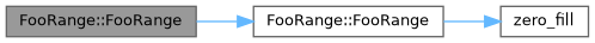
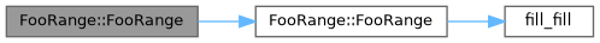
  digraph {
    rankdir=LR
    node [color=grey40 fillcolor=white fontname=Helvetica fontsize=10 shape=box style=filled]
    edge [color=steelblue1 fontname=Helvetica fontsize=10 labelfontname=Helvetica labelfontsize=10 style=solid]
    n1 [color=gray40 fillcolor=grey60 fontcolor=black height=0.2 label="FooRange::FooRange" width=0.4]
    n2 [height=0.2 label="FooRange::FooRange" width=0.4]
-   n3 [height=0.2 label=zero_fill width=0.4]
+   n3 [height=0.2 label=fill_fill width=0.4]
    n1 -> n2
    n2 -> n3
  }
